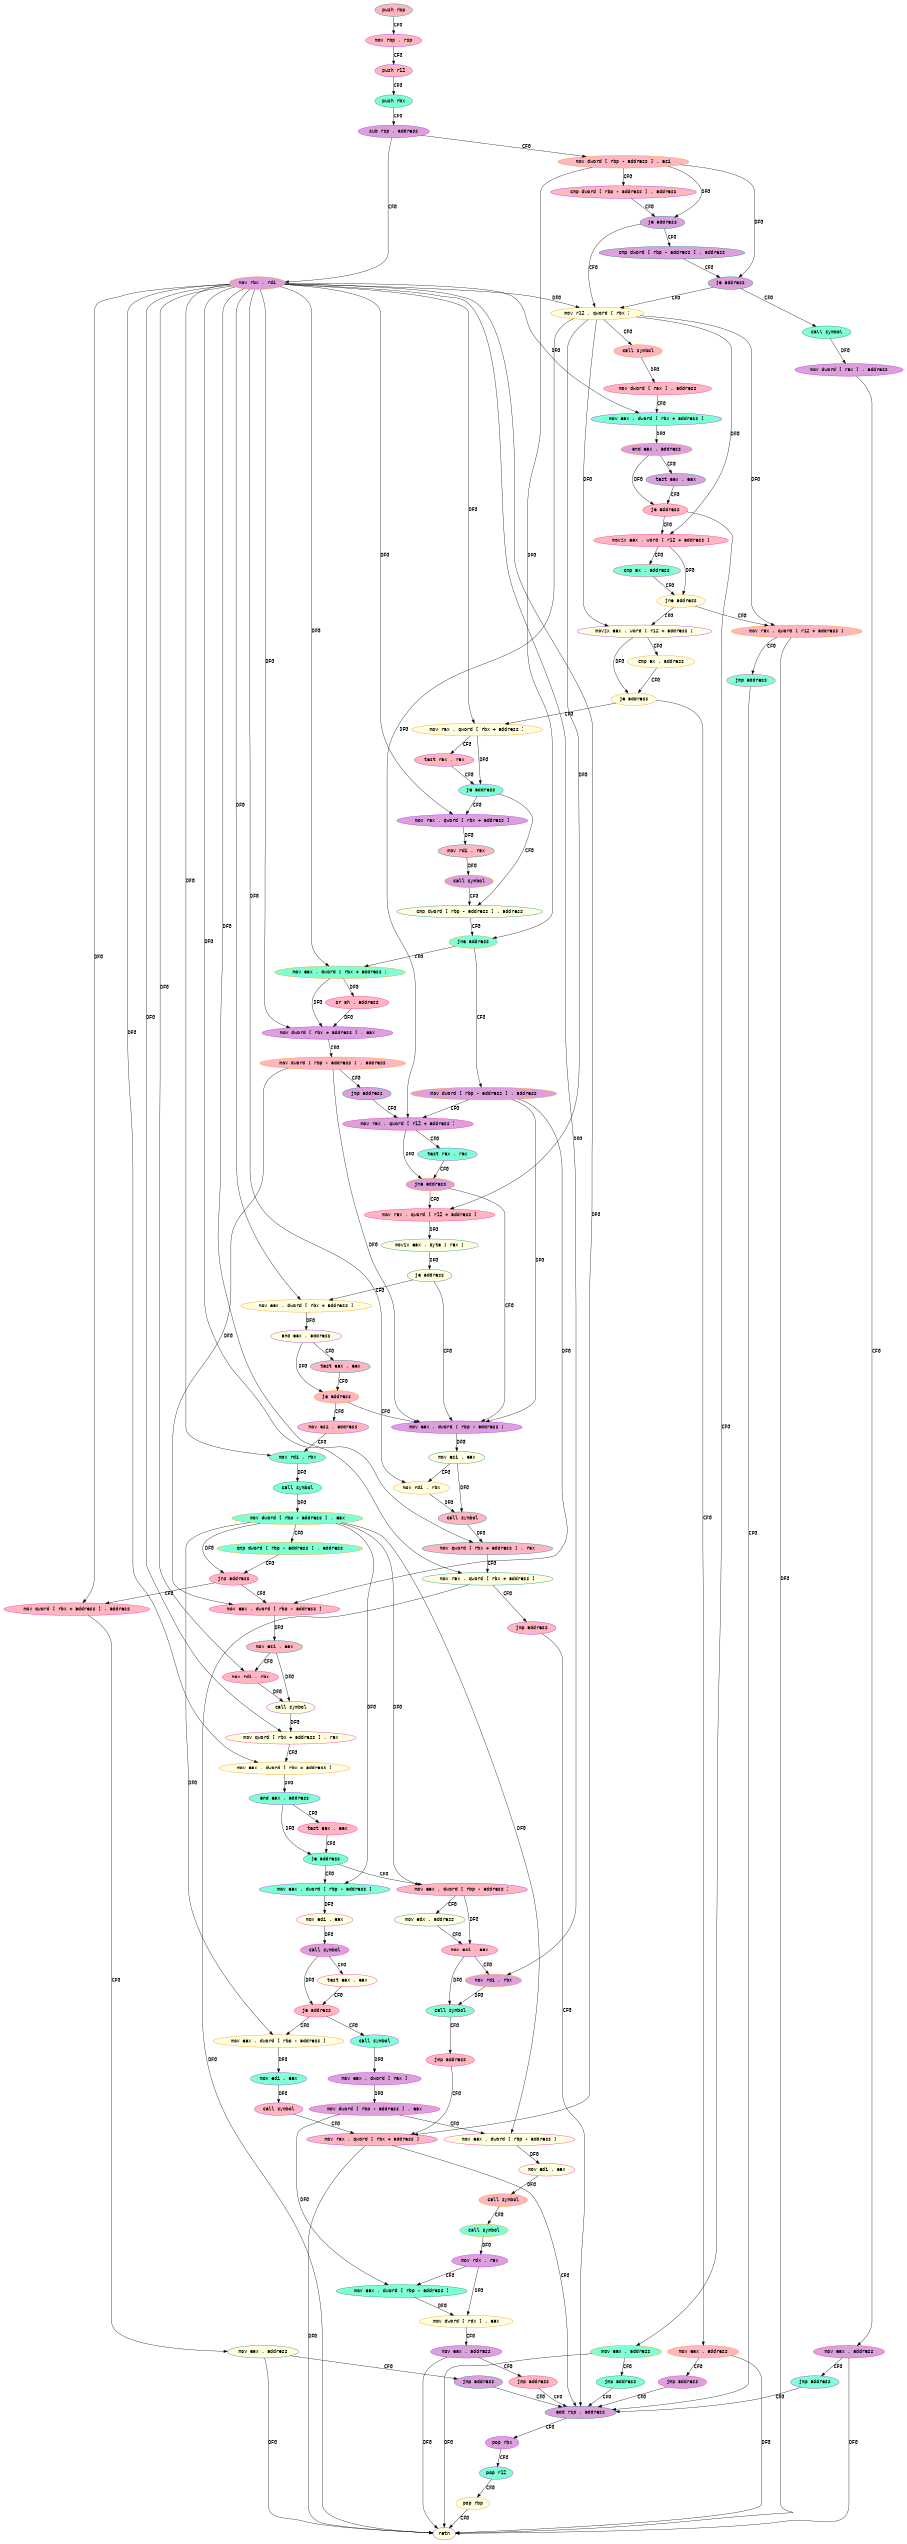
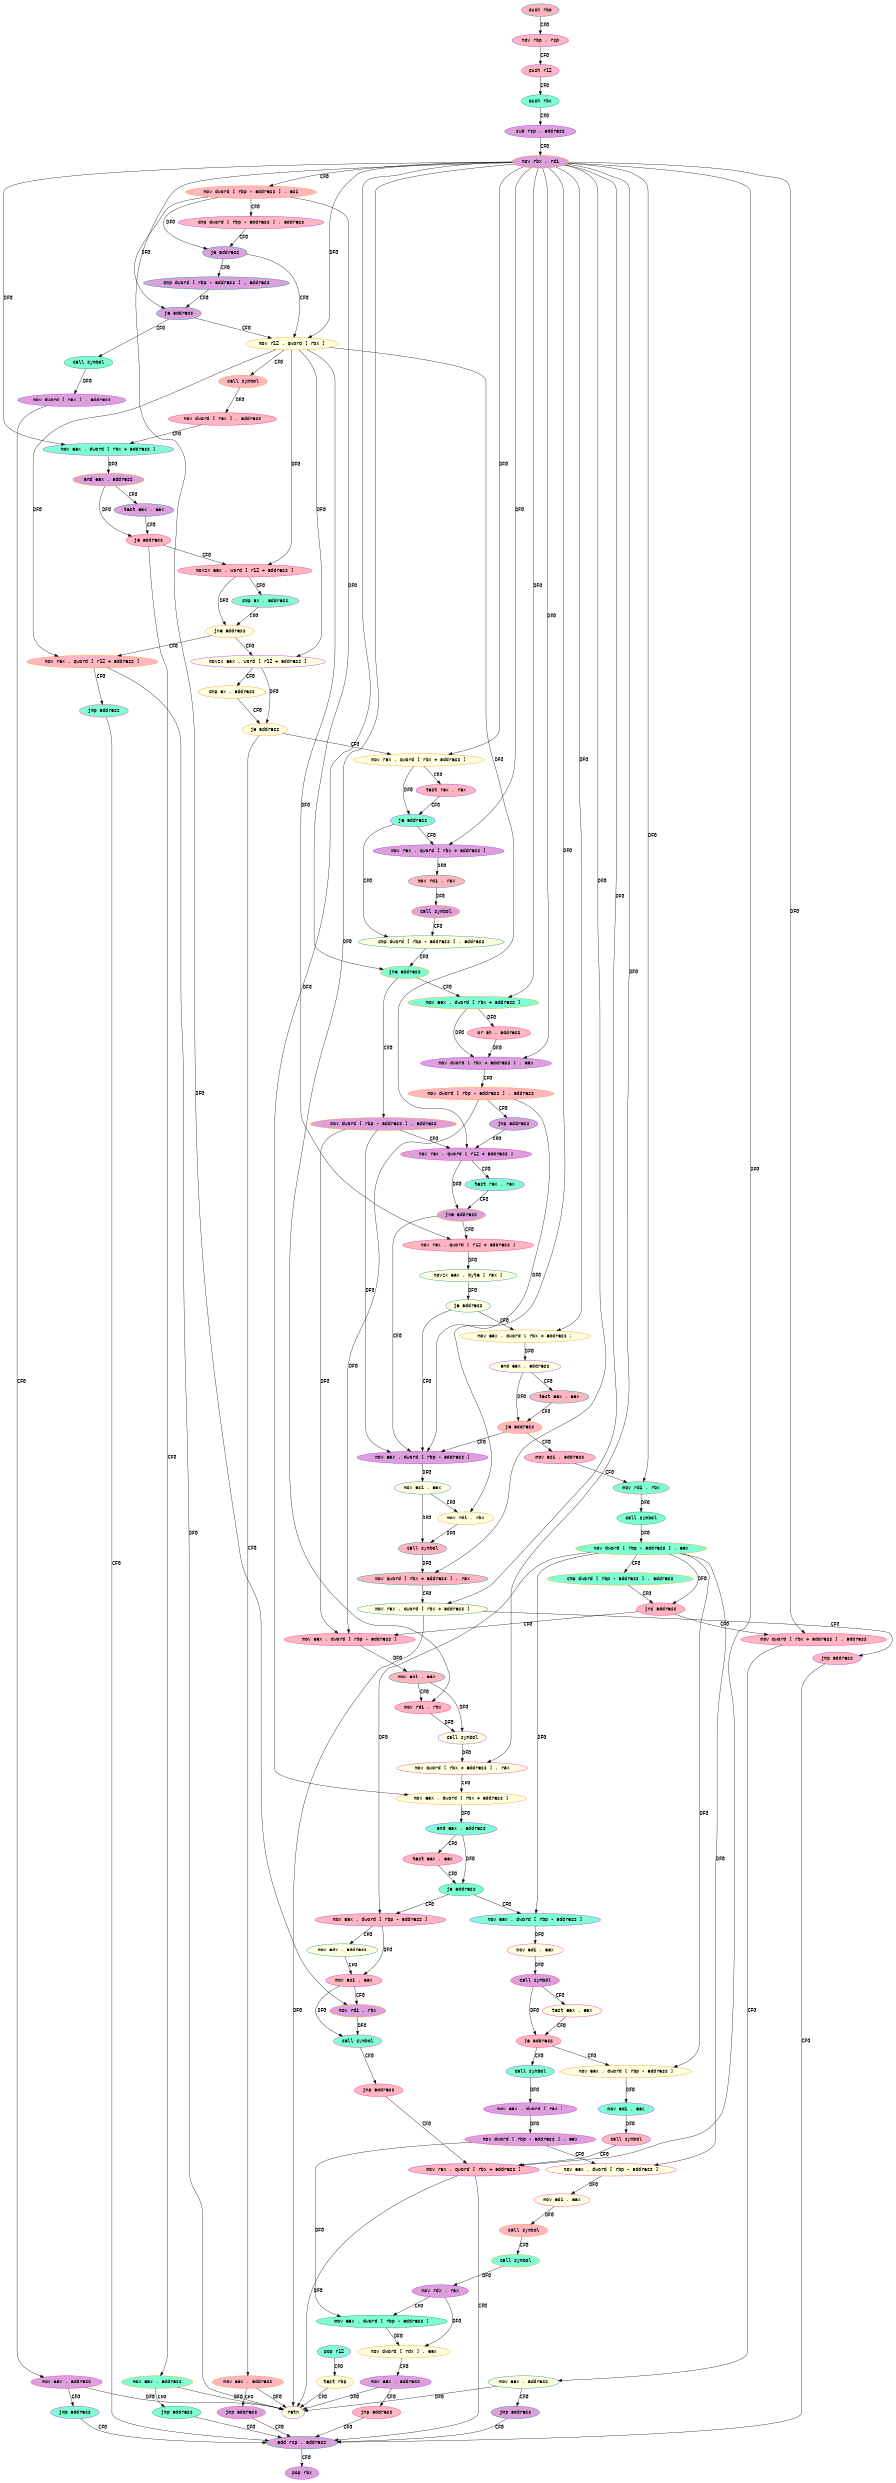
  digraph {
    fontname="DejaVu Sans Mono"
    node [color=purple fillcolor=lightpink fontname="DejaVu Sans Mono" style=filled]
    edge [fontname="DejaVu Sans Mono"]
    n1 [color=teal label="push rbp"]
    n2 [label="mov rbp , rsp"]
    n3 [label="push r12"]
    n4 [color=teal fillcolor=aquamarine label="push rbx"]
    n5 [fillcolor=plum label="sub rsp , address"]
    n6 [color=darkorange fillcolor=plum label="mov rbx , rdi"]
    n7 [color=darkorange label="mov dword [ rbp - address ] , esi"]
    n8 [color=darkorange fillcolor=lightyellow label="mov r12 , qword [ rbx ]"]
    n9 [fillcolor=aquamarine label="mov eax , dword [ rbx + address ]"]
    n10 [color=darkorange fillcolor=lightyellow label="mov rax , qword [ rbx + address ]"]
    n11 [fillcolor=plum label="mov rax , qword [ rbx + address ]"]
    n12 [color=darkorange fillcolor=aquamarine label="mov eax , dword [ rbx + address ]"]
    n13 [fillcolor=plum label="mov dword [ rbx + address ] , eax"]
    n14 [color=darkorange fillcolor=lightyellow label="mov rdi , rbx"]
    n15 [color=teal label="mov qword [ rbx + address ] , rax"]
    n16 [color=teal fillcolor=lightyellow label="mov rax , qword [ rbx + address ]"]
    n17 [color=darkorange fillcolor=lightyellow label="mov eax , dword [ rbx + address ]"]
    n18 [color=deeppink fillcolor=aquamarine label="mov rdi , rbx"]
    n19 [color=deeppink label="mov qword [ rbx + address ] , address"]
    n20 [color=deeppink label="mov rdi , rbx"]
    n21 [color=deeppink fillcolor=lightyellow label="mov qword [ rbx + address ] , rax"]
    n22 [color=darkorange fillcolor=lightyellow label="mov eax , dword [ rbx + address ]"]
    n23 [color=darkorange fillcolor=plum label="mov rdi , rbx"]
    n24 [label="mov rax , qword [ rbx + address ]"]
    n25 [label="cmp dword [ rbp - address ] , address"]
    n26 [color=teal fillcolor=plum label="je address"]
    n27 [color=teal fillcolor=plum label="je address"]
    n28 [color=darkorange fillcolor=aquamarine label="jne address"]
    n29 [color=darkorange label="call symbol"]
    n30 [color=deeppink label="movzx eax , word [ r12 + address ]"]
    n31 [fillcolor=lightyellow label="movzx eax , word [ r12 + address ]"]
    n32 [color=darkorange label="mov rax , qword [ r12 + address ]"]
    n33 [color=deeppink fillcolor=plum label="mov rax , qword [ r12 + address ]"]
    n34 [color=deeppink label="mov rax , qword [ r12 + address ]"]
    n35 [color=darkorange fillcolor=plum label="and eax , address"]
    n36 [label="test rax , rax"]
    n37 [fillcolor=aquamarine label="je address"]
    n38 [color=teal label="mov rdi , rax"]
    n39 [color=deeppink label="or ah , address"]
    n40 [color=darkorange label="mov dword [ rbp - address ] , address"]
    n41 [color=teal label="call symbol"]
    n42 [fillcolor=lightyellow label=retn]
    n43 [label="jmp address"]
    n44 [fillcolor=lightyellow label="and eax , address"]
    n45 [color=teal fillcolor=aquamarine label="call symbol"]
    n46 [color=teal fillcolor=lightyellow label="mov eax , address"]
    n47 [fillcolor=lightyellow label="call symbol"]
    n48 [fillcolor=aquamarine label="and eax , address"]
    n49 [color=deeppink fillcolor=aquamarine label="call symbol"]
    n50 [color=teal fillcolor=plum label="add rsp , address"]
    n51 [color=teal fillcolor=plum label="cmp dword [ rbp - address ] , address"]
    n52 [color=teal fillcolor=aquamarine label="call symbol"]
    n53 [color=darkorange fillcolor=plum label="mov dword [ rbp - address ] , address"]
    n54 [color=deeppink label="mov dword [ rax ] , address"]
    n55 [color=deeppink fillcolor=aquamarine label="cmp ax , address"]
    n56 [color=darkorange fillcolor=lightyellow label="jne address"]
    n57 [color=darkorange fillcolor=lightyellow label="cmp ax , address"]
    n58 [color=darkorange fillcolor=lightyellow label="je address"]
    n59 [color=deeppink fillcolor=aquamarine label="jmp address"]
    n60 [fillcolor=aquamarine label="test rax , rax"]
    n61 [color=darkorange fillcolor=plum label="jne address"]
    n62 [color=teal fillcolor=lightyellow label="movzx eax , byte [ rax ]"]
    n63 [color=teal fillcolor=plum label="test eax , eax"]
    n64 [color=deeppink label="je address"]
    n65 [color=darkorange fillcolor=aquamarine label="mov eax , address"]
    n66 [color=teal fillcolor=aquamarine label="jmp address"]
    n67 [fillcolor=plum label="mov dword [ rax ] , address"]
    n68 [color=deeppink fillcolor=plum label="mov eax , address"]
    n69 [color=darkorange label="mov eax , address"]
    n70 [fillcolor=plum label="pop rbx"]
    n71 [fillcolor=aquamarine label="pop r12"]
    n72 [fillcolor=aquamarine label="jmp address"]
    n73 [color=deeppink fillcolor=plum label="jmp address"]
    n74 [color=teal fillcolor=lightyellow label="cmp dword [ rbp - address ] , address"]
-   n75 [color=darkorange fillcolor=lightyellow label="pop rbp"]
+   n75 [color=darkorange fillcolor=lightyellow label="test rbp"]
    n76 [color=darkorange fillcolor=plum label="call symbol"]
    n77 [fillcolor=plum label="mov eax , dword [ rbp - address ]"]
    n78 [color=deeppink label="mov eax , dword [ rbp - address ]"]
    n79 [color=teal fillcolor=lightyellow label="mov esi , eax"]
    n80 [color=teal label="mov esi , eax"]
    n81 [color=teal fillcolor=plum label="jmp address"]
    n82 [color=teal fillcolor=lightyellow label="je address"]
    n83 [color=teal label="test eax , eax"]
    n84 [color=darkorange label="je address"]
    n85 [label="mov esi , address"]
    n86 [color=darkorange fillcolor=aquamarine label="mov dword [ rbp - address ] , eax"]
    n87 [color=darkorange fillcolor=aquamarine label="cmp dword [ rbp - address ] , address"]
    n88 [color=deeppink label="jns address"]
    n89 [fillcolor=aquamarine label="mov eax , dword [ rbp - address ]"]
    n90 [label="mov eax , dword [ rbp - address ]"]
    n91 [color=darkorange fillcolor=lightyellow label="mov eax , dword [ rbp - address ]"]
    n92 [color=deeppink fillcolor=lightyellow label="mov eax , dword [ rbp - address ]"]
    n93 [color=deeppink fillcolor=lightyellow label="mov edi , eax"]
    n94 [color=teal fillcolor=lightyellow label="mov edx , address"]
    n95 [label="mov esi , eax"]
    n96 [fillcolor=aquamarine label="mov edi , eax"]
    n97 [color=deeppink fillcolor=lightyellow label="mov edi , eax"]
    n98 [color=teal fillcolor=plum label="jmp address"]
    n99 [color=deeppink label="test eax , eax"]
    n100 [color=teal fillcolor=aquamarine label="je address"]
    n101 [color=deeppink fillcolor=plum label="call symbol"]
    n102 [color=deeppink fillcolor=lightyellow label="test eax , eax"]
    n103 [color=deeppink label="je address"]
    n104 [fillcolor=aquamarine label="call symbol"]
    n105 [fillcolor=plum label="mov eax , dword [ rax ]"]
    n106 [label="call symbol"]
    n107 [color=deeppink fillcolor=plum label="mov dword [ rbp - address ] , eax"]
    n108 [color=deeppink label="jmp address"]
    n109 [color=teal fillcolor=aquamarine label="mov eax , dword [ rbp - address ]"]
    n110 [color=darkorange fillcolor=lightyellow label="mov dword [ rdx ] , eax"]
    n111 [color=darkorange label="call symbol"]
    n112 [color=darkorange fillcolor=aquamarine label="call symbol"]
    n113 [fillcolor=plum label="mov rdx , rax"]
    n114 [fillcolor=plum label="mov eax , address"]
    n115 [color=deeppink label="jmp address"]
    n1 -> n2 [label=CFG]
    n2 -> n3 [label=CFG]
    n3 -> n4 [label=CFG]
    n4 -> n5 [label=CFG]
    n5 -> n6 [label=CFG]
-   n5 -> n7 [label=CFG]
+   n6 -> n7 [label=CFG]
    n6 -> n8 [label=DFG]
    n6 -> n9 [label=DFG]
    n6 -> n10 [label=DFG]
    n6 -> n11 [label=DFG]
    n6 -> n12 [label=DFG]
    n6 -> n13 [label=DFG]
    n6 -> n14 [label=DFG]
    n6 -> n15 [label=DFG]
    n6 -> n16 [label=DFG]
    n6 -> n17 [label=DFG]
    n6 -> n18 [label=DFG]
    n6 -> n19 [label=DFG]
    n6 -> n20 [label=DFG]
    n6 -> n21 [label=DFG]
    n6 -> n22 [label=DFG]
    n6 -> n23 [label=DFG]
    n6 -> n24 [label=DFG]
    n7 -> n25 [label=CFG]
    n7 -> n26 [label=DFG]
    n7 -> n27 [label=DFG]
    n7 -> n28 [label=DFG]
    n8 -> n29 [label=CFG]
    n8 -> n30 [label=DFG]
    n8 -> n31 [label=DFG]
    n8 -> n32 [label=DFG]
    n8 -> n33 [label=DFG]
    n8 -> n34 [label=DFG]
    n9 -> n35 [label=DFG]
    n10 -> n36 [label=CFG]
    n10 -> n37 [label=DFG]
    n11 -> n38 [label=DFG]
    n12 -> n13 [label=DFG]
    n12 -> n39 [label=DFG]
    n13 -> n40 [label=CFG]
    n14 -> n41 [label=DFG]
    n15 -> n16 [label=CFG]
    n16 -> n42 [label=DFG]
    n16 -> n43 [label=CFG]
    n17 -> n44 [label=DFG]
    n18 -> n45 [label=DFG]
    n19 -> n46 [label=CFG]
    n20 -> n47 [label=DFG]
    n21 -> n22 [label=CFG]
    n22 -> n48 [label=DFG]
    n23 -> n49 [label=DFG]
    n24 -> n42 [label=DFG]
    n24 -> n50 [label=CFG]
    n25 -> n26 [label=CFG]
    n26 -> n8 [label=CFG]
    n26 -> n51 [label=CFG]
    n27 -> n8 [label=CFG]
    n27 -> n52 [label=CFG]
    n28 -> n12 [label=CFG]
    n28 -> n53 [label=CFG]
    n29 -> n54 [label=DFG]
    n30 -> n55 [label=CFG]
    n30 -> n56 [label=DFG]
    n31 -> n57 [label=CFG]
    n31 -> n58 [label=DFG]
    n32 -> n42 [label=DFG]
    n32 -> n59 [label=CFG]
    n33 -> n60 [label=CFG]
    n33 -> n61 [label=DFG]
    n34 -> n62 [label=DFG]
    n35 -> n63 [label=CFG]
    n35 -> n64 [label=DFG]
    n36 -> n37 [label=CFG]
    n37 -> n11 [label=CFG]
    n37 -> n74 [label=CFG]
    n38 -> n76 [label=DFG]
    n39 -> n13 [label=DFG]
    n40 -> n77 [label=DFG]
    n40 -> n78 [label=DFG]
    n40 -> n81 [label=CFG]
    n41 -> n15 [label=DFG]
    n43 -> n50 [label=CFG]
    n44 -> n83 [label=CFG]
    n44 -> n84 [label=DFG]
    n45 -> n86 [label=DFG]
    n46 -> n42 [label=DFG]
    n46 -> n98 [label=CFG]
    n47 -> n21 [label=DFG]
    n48 -> n99 [label=CFG]
    n48 -> n100 [label=DFG]
    n49 -> n108 [label=CFG]
    n50 -> n70 [label=CFG]
    n51 -> n27 [label=CFG]
    n52 -> n67 [label=DFG]
    n53 -> n33 [label=CFG]
    n53 -> n77 [label=DFG]
    n53 -> n78 [label=DFG]
    n54 -> n9 [label=CFG]
    n55 -> n56 [label=CFG]
    n56 -> n31 [label=CFG]
    n56 -> n32 [label=CFG]
    n57 -> n58 [label=CFG]
    n58 -> n10 [label=CFG]
    n58 -> n69 [label=CFG]
    n59 -> n50 [label=CFG]
    n60 -> n61 [label=CFG]
    n61 -> n34 [label=CFG]
    n61 -> n77 [label=CFG]
    n62 -> n82 [label=DFG]
    n63 -> n64 [label=CFG]
    n64 -> n30 [label=CFG]
    n64 -> n65 [label=CFG]
    n65 -> n42 [label=DFG]
    n65 -> n66 [label=CFG]
    n66 -> n50 [label=CFG]
    n67 -> n68 [label=CFG]
    n68 -> n42 [label=DFG]
    n68 -> n72 [label=CFG]
    n69 -> n42 [label=DFG]
    n69 -> n73 [label=CFG]
-   n70 -> n71 [label=CFG]
    n71 -> n75 [label=CFG]
    n72 -> n50 [label=CFG]
    n73 -> n50 [label=CFG]
    n74 -> n28 [label=CFG]
    n75 -> n42 [label=CFG]
    n76 -> n74 [label=CFG]
    n77 -> n79 [label=DFG]
    n78 -> n80 [label=DFG]
    n79 -> n14 [label=CFG]
    n79 -> n41 [label=DFG]
    n80 -> n20 [label=CFG]
    n80 -> n47 [label=DFG]
    n81 -> n33 [label=CFG]
    n82 -> n17 [label=CFG]
    n82 -> n77 [label=CFG]
    n83 -> n84 [label=CFG]
    n84 -> n77 [label=CFG]
    n84 -> n85 [label=CFG]
    n85 -> n18 [label=CFG]
    n86 -> n87 [label=CFG]
    n86 -> n88 [label=DFG]
    n86 -> n89 [label=DFG]
    n86 -> n90 [label=DFG]
    n86 -> n91 [label=DFG]
    n86 -> n92 [label=DFG]
    n87 -> n88 [label=CFG]
    n88 -> n19 [label=CFG]
    n88 -> n78 [label=CFG]
    n89 -> n93 [label=DFG]
    n90 -> n94 [label=CFG]
    n90 -> n95 [label=DFG]
    n91 -> n96 [label=DFG]
    n92 -> n97 [label=DFG]
    n93 -> n101 [label=DFG]
    n94 -> n95 [label=CFG]
    n95 -> n23 [label=CFG]
    n95 -> n49 [label=DFG]
    n96 -> n106 [label=DFG]
    n97 -> n111 [label=DFG]
    n98 -> n50 [label=CFG]
    n99 -> n100 [label=CFG]
    n100 -> n89 [label=CFG]
    n100 -> n90 [label=CFG]
    n101 -> n102 [label=CFG]
    n101 -> n103 [label=DFG]
    n102 -> n103 [label=CFG]
    n103 -> n91 [label=CFG]
    n103 -> n104 [label=CFG]
    n104 -> n105 [label=DFG]
    n105 -> n107 [label=DFG]
    n106 -> n24 [label=CFG]
    n107 -> n92 [label=CFG]
    n107 -> n109 [label=DFG]
    n108 -> n24 [label=CFG]
    n109 -> n110 [label=DFG]
    n110 -> n114 [label=CFG]
    n111 -> n112 [label=CFG]
    n112 -> n113 [label=DFG]
    n113 -> n109 [label=CFG]
    n113 -> n110 [label=DFG]
    n114 -> n42 [label=DFG]
    n114 -> n115 [label=CFG]
    n115 -> n50 [label=CFG]
  }
